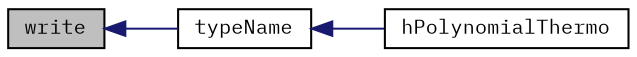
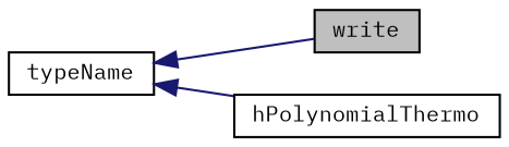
  digraph {
    fontname="IBM Plex Mono"
    rankdir=LR
    node [color=black fontname="IBM Plex Mono" fontsize=10 shape=record]
    edge [color=midnightblue dir=back fontname="IBM Plex Mono" fontsize=10 labelfontname=FreeSans labelfontsize=10 style=solid]
    n1 [fillcolor=grey75 fontcolor=black height=0.2 label=write style=filled width=0.4]
    n2 [height=0.2 label=typeName width=0.4]
    n3 [height=0.2 label=hPolynomialThermo width=0.4]
-   n1 -> n2
+   n2 -> n1
    n2 -> n3
  }
